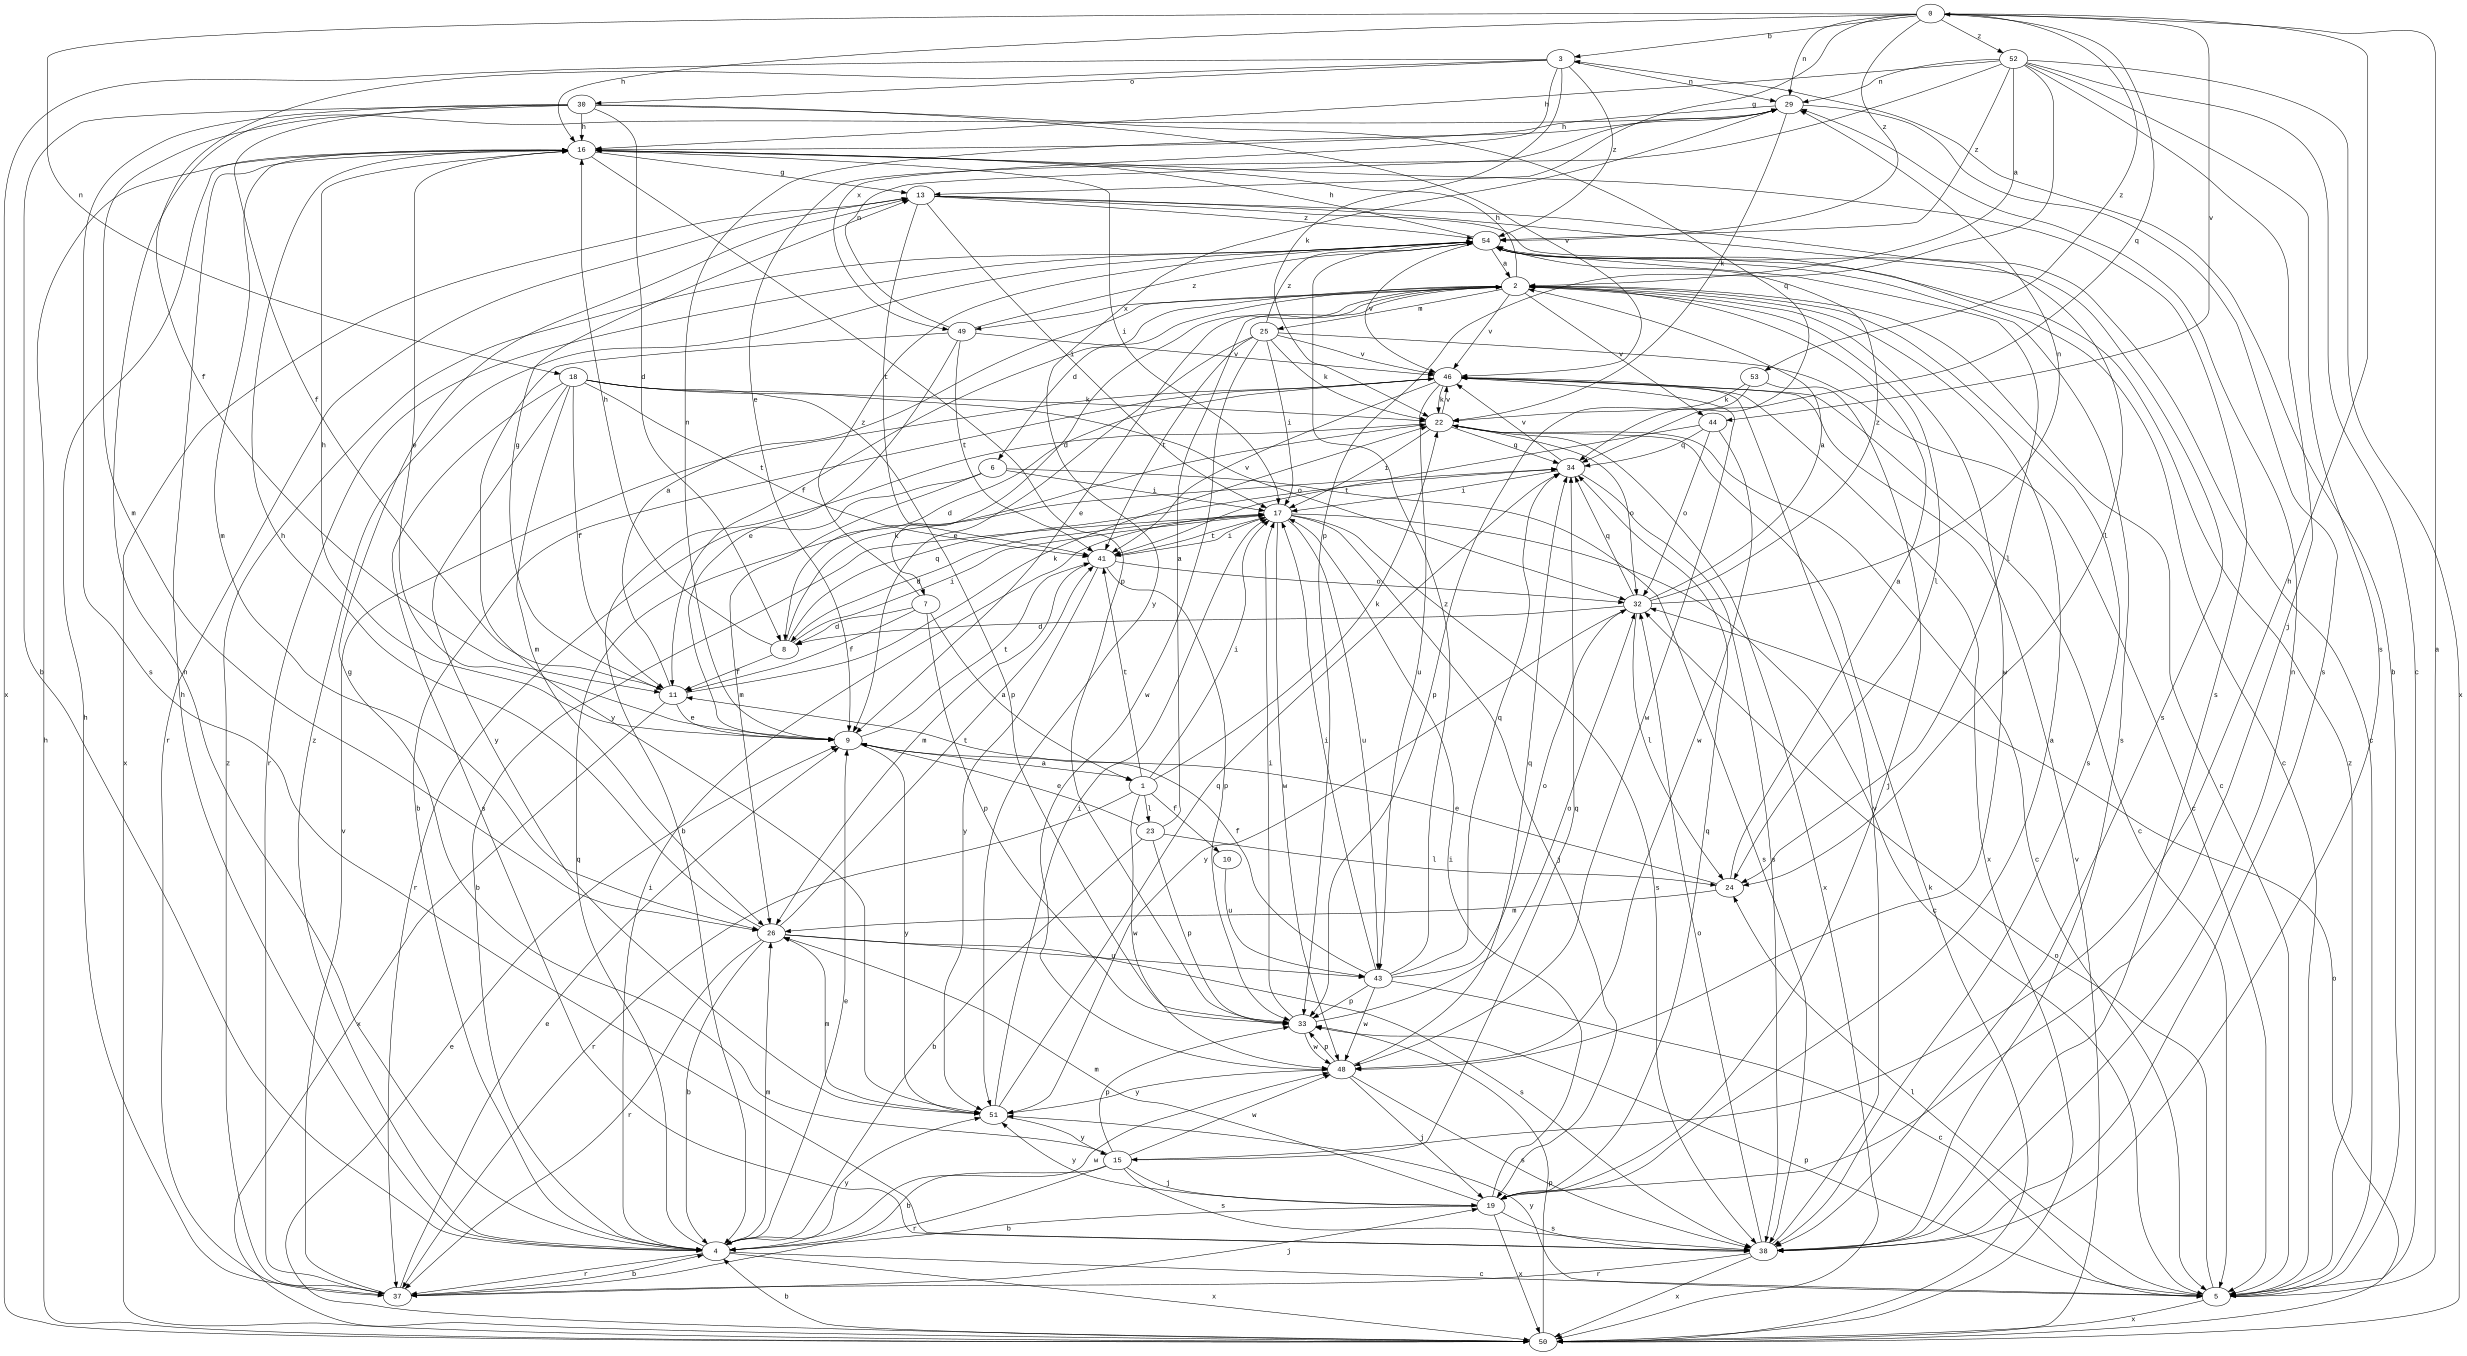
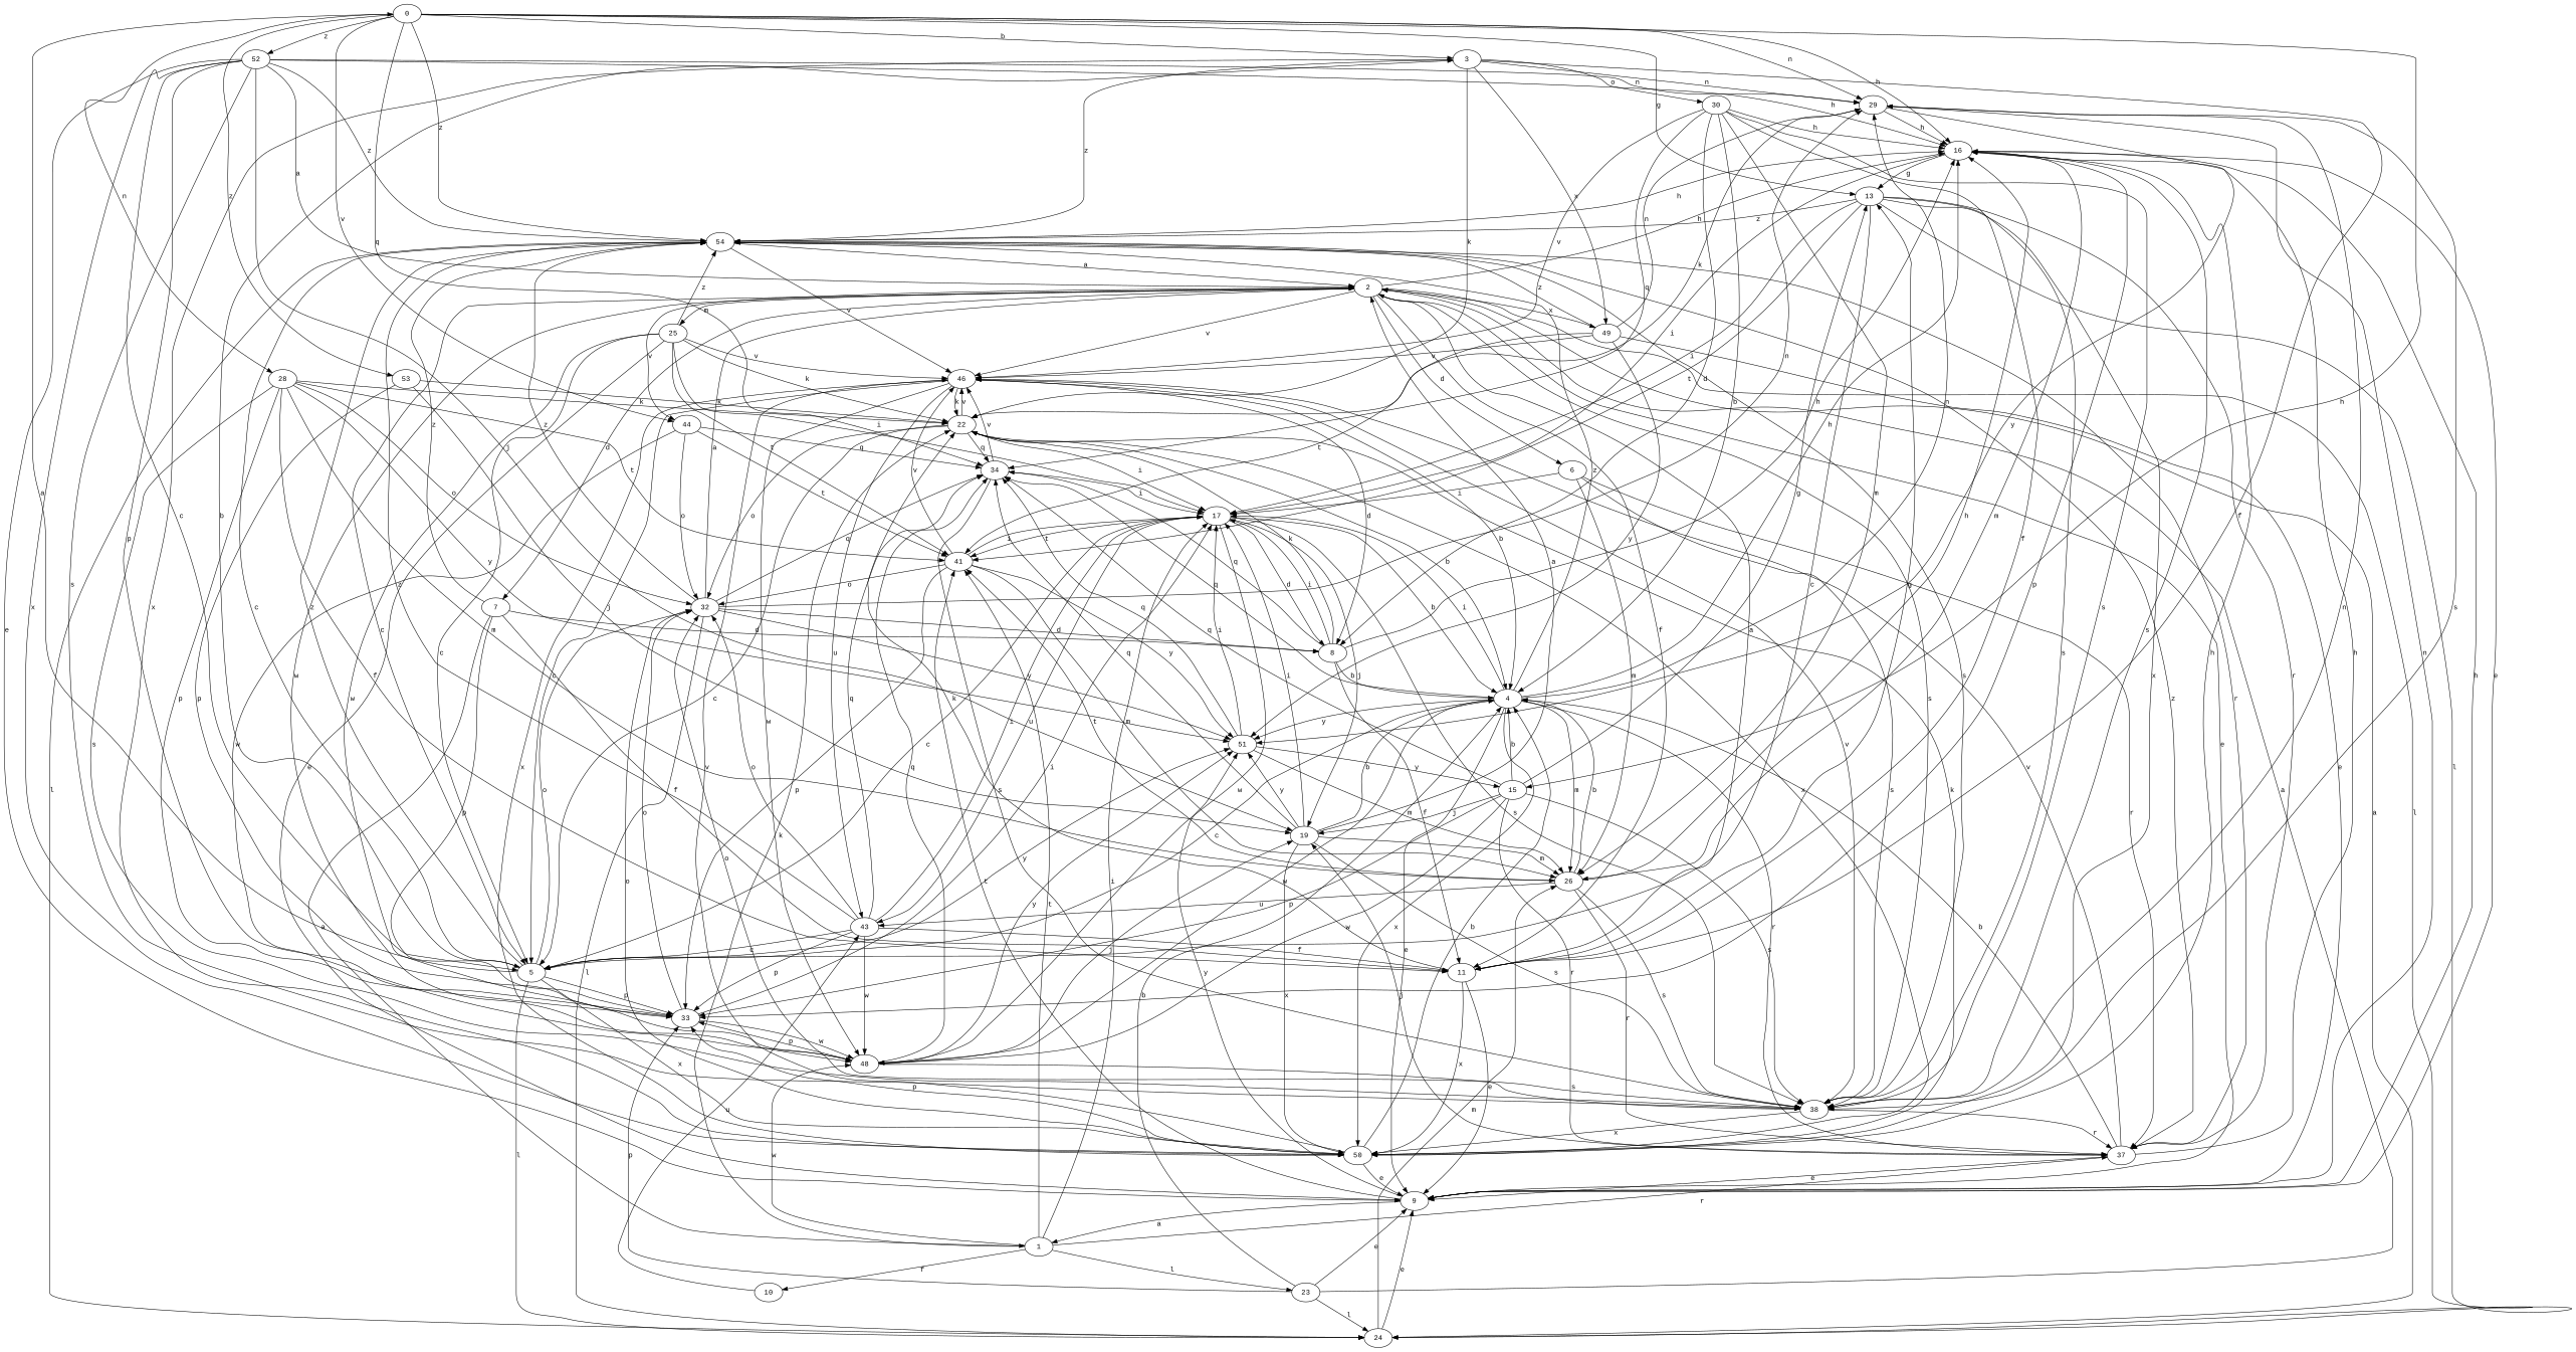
  strict digraph {
    fontname="Liberation Mono"
    node [fontname="Liberation Mono"]
    edge [fontname="Liberation Mono"]
    0
    3
    13
    15
    16
-   28 [label=18]
+   28
    29
    34
    44
    52
    53
    54
    22
    11
    49
    30
    50
    17
    37
    41
    5
    24
    38
    48
    4
    33
    19
    9
    26
    51
    32
    46
    2
    1
    10
    23
    43
    8
    6
    7
    25
    0 -> 3 [label=b]
    0 -> 13 [label=g]
    0 -> 15 [label=h]
    0 -> 16 [label=h]
    0 -> 28 [label=n]
    0 -> 29 [label=n]
    0 -> 34 [label=q]
    0 -> 44 [label=v]
    0 -> 52 [label=z]
    0 -> 53 [label=z]
    0 -> 54 [label=z]
    3 -> 29 [label=n]
    3 -> 54 [label=z]
    3 -> 22 [label=k]
    3 -> 11 [label=f]
    3 -> 49 [label=x]
    3 -> 30 [label=o]
    3 -> 50 [label=x]
    13 -> 54 [label=z]
-   50 -> 13 [label=x]
+   13 -> 50 [label=x]
    13 -> 17 [label=i]
    13 -> 37 [label=r]
    13 -> 41 [label=t]
    13 -> 5 [label=c]
    13 -> 24 [label=l]
    13 -> 38 [label=s]
    15 -> 13 [label=g]
    15 -> 34 [label=q]
    15 -> 37 [label=r]
    15 -> 38 [label=s]
    15 -> 48 [label=w]
    15 -> 4 [label=b]
    15 -> 33 [label=p]
    15 -> 19 [label=j]
    16 -> 13 [label=g]
    16 -> 17 [label=i]
    16 -> 38 [label=s]
    16 -> 33 [label=p]
    16 -> 9 [label=e]
    16 -> 26 [label=m]
    28 -> 22 [label=k]
    28 -> 11 [label=f]
    28 -> 41 [label=t]
    28 -> 38 [label=s]
    28 -> 33 [label=p]
    28 -> 26 [label=m]
    28 -> 51 [label=y]
    28 -> 32 [label=o]
    29 -> 16 [label=h]
    29 -> 22 [label=k]
    29 -> 38 [label=s]
    29 -> 51 [label=y]
    34 -> 17 [label=i]
    34 -> 38 [label=s]
    34 -> 46 [label=v]
    44 -> 34 [label=q]
    44 -> 41 [label=t]
    44 -> 48 [label=w]
    44 -> 32 [label=o]
    52 -> 16 [label=h]
    52 -> 29 [label=n]
    52 -> 54 [label=z]
    52 -> 50 [label=x]
    52 -> 5 [label=c]
    52 -> 38 [label=s]
    52 -> 33 [label=p]
    52 -> 19 [label=j]
    52 -> 9 [label=e]
    52 -> 2 [label=a]
    53 -> 22 [label=k]
    53 -> 33 [label=p]
    53 -> 19 [label=j]
    54 -> 16 [label=h]
    54 -> 37 [label=r]
    54 -> 5 [label=c]
    54 -> 24 [label=l]
    54 -> 38 [label=s]
    54 -> 46 [label=v]
    54 -> 2 [label=a]
    22 -> 34 [label=q]
    22 -> 50 [label=x]
    22 -> 17 [label=i]
    22 -> 5 [label=c]
    22 -> 4 [label=b]
    22 -> 32 [label=o]
    22 -> 46 [label=v]
    11 -> 13 [label=g]
    11 -> 22 [label=k]
    11 -> 50 [label=x]
    11 -> 9 [label=e]
    11 -> 2 [label=a]
    49 -> 29 [label=n]
    49 -> 54 [label=z]
    49 -> 41 [label=t]
    49 -> 9 [label=e]
    49 -> 51 [label=y]
    49 -> 46 [label=v]
    30 -> 16 [label=h]
    30 -> 34 [label=q]
    30 -> 11 [label=f]
    30 -> 38 [label=s]
    30 -> 4 [label=b]
    30 -> 26 [label=m]
    30 -> 46 [label=v]
    30 -> 8 [label=d]
    50 -> 16 [label=h]
    50 -> 22 [label=k]
    50 -> 4 [label=b]
    50 -> 33 [label=p]
    50 -> 9 [label=e]
    50 -> 32 [label=o]
    50 -> 46 [label=v]
    17 -> 41 [label=t]
    17 -> 5 [label=c]
    17 -> 38 [label=s]
    17 -> 48 [label=w]
    17 -> 4 [label=b]
    17 -> 19 [label=j]
    17 -> 43 [label=u]
    17 -> 8 [label=d]
    37 -> 16 [label=h]
    37 -> 54 [label=z]
    37 -> 4 [label=b]
    37 -> 19 [label=j]
    37 -> 9 [label=e]
    37 -> 46 [label=v]
    41 -> 17 [label=i]
    41 -> 33 [label=p]
    41 -> 26 [label=m]
    41 -> 51 [label=y]
    41 -> 32 [label=o]
-   46 -> 41 [label=v]
+   41 -> 46 [label=v]
    5 -> 0 [label=a]
    5 -> 3 [label=b]
    5 -> 54 [label=z]
    5 -> 50 [label=x]
    5 -> 24 [label=l]
    5 -> 33 [label=p]
    5 -> 51 [label=y]
    5 -> 32 [label=o]
    24 -> 9 [label=e]
    24 -> 26 [label=m]
    24 -> 2 [label=a]
    38 -> 29 [label=n]
    38 -> 50 [label=x]
    38 -> 37 [label=r]
    38 -> 32 [label=o]
    38 -> 46 [label=v]
    48 -> 34 [label=q]
    48 -> 38 [label=s]
    48 -> 33 [label=p]
    48 -> 19 [label=j]
    48 -> 51 [label=y]
    4 -> 16 [label=h]
    4 -> 29 [label=n]
    4 -> 34 [label=q]
    4 -> 54 [label=z]
    4 -> 50 [label=x]
    4 -> 17 [label=i]
    4 -> 37 [label=r]
    4 -> 5 [label=c]
    4 -> 48 [label=w]
    4 -> 9 [label=e]
    4 -> 26 [label=m]
    4 -> 51 [label=y]
    33 -> 17 [label=i]
    33 -> 48 [label=w]
    33 -> 32 [label=o]
    19 -> 34 [label=q]
    19 -> 50 [label=x]
    19 -> 17 [label=i]
    19 -> 38 [label=s]
    19 -> 4 [label=b]
    19 -> 26 [label=m]
    19 -> 51 [label=y]
    19 -> 2 [label=a]
    9 -> 16 [label=h]
    9 -> 29 [label=n]
    9 -> 41 [label=t]
    9 -> 51 [label=y]
    9 -> 1 [label=a]
    26 -> 16 [label=h]
    26 -> 37 [label=r]
    26 -> 41 [label=t]
    26 -> 38 [label=s]
    26 -> 4 [label=b]
    26 -> 43 [label=u]
    51 -> 15 [label=y]
    51 -> 34 [label=q]
    51 -> 17 [label=i]
    51 -> 26 [label=m]
    32 -> 29 [label=n]
    32 -> 34 [label=q]
    32 -> 54 [label=z]
    32 -> 24 [label=l]
    32 -> 51 [label=y]
    32 -> 2 [label=a]
    32 -> 8 [label=d]
    46 -> 22 [label=k]
    46 -> 50 [label=x]
    46 -> 5 [label=c]
    46 -> 48 [label=w]
    46 -> 4 [label=b]
    46 -> 43 [label=u]
    46 -> 8 [label=d]
    2 -> 16 [label=h]
    2 -> 44 [label=v]
    2 -> 11 [label=f]
    2 -> 49 [label=x]
    2 -> 5 [label=c]
    2 -> 24 [label=l]
    2 -> 38 [label=s]
    2 -> 48 [label=w]
    2 -> 9 [label=e]
    2 -> 46 [label=v]
    2 -> 6 [label=d]
    2 -> 7 [label=d]
    2 -> 25 [label=m]
    1 -> 22 [label=k]
    1 -> 17 [label=i]
    1 -> 37 [label=r]
    1 -> 41 [label=t]
    1 -> 48 [label=w]
    1 -> 10 [label=f]
    1 -> 23 [label=l]
    10 -> 43 [label=u]
    23 -> 24 [label=l]
    23 -> 4 [label=b]
    23 -> 33 [label=p]
    23 -> 9 [label=e]
    23 -> 2 [label=a]
    43 -> 34 [label=q]
    43 -> 54 [label=z]
    43 -> 11 [label=f]
    43 -> 17 [label=i]
    43 -> 5 [label=c]
    43 -> 48 [label=w]
    43 -> 33 [label=p]
    43 -> 32 [label=o]
    8 -> 16 [label=h]
    8 -> 34 [label=q]
    8 -> 22 [label=k]
    8 -> 11 [label=f]
    8 -> 17 [label=i]
+   8 -> 4 [label=b]
    6 -> 17 [label=i]
    6 -> 37 [label=r]
    6 -> 38 [label=s]
    6 -> 26 [label=m]
    7 -> 54 [label=z]
    7 -> 11 [label=f]
    7 -> 33 [label=p]
    7 -> 1 [label=a]
    7 -> 8 [label=d]
    25 -> 54 [label=z]
    25 -> 22 [label=k]
    25 -> 17 [label=i]
    25 -> 41 [label=t]
    25 -> 5 [label=c]
    25 -> 48 [label=w]
    25 -> 9 [label=e]
    25 -> 46 [label=v]
  }
